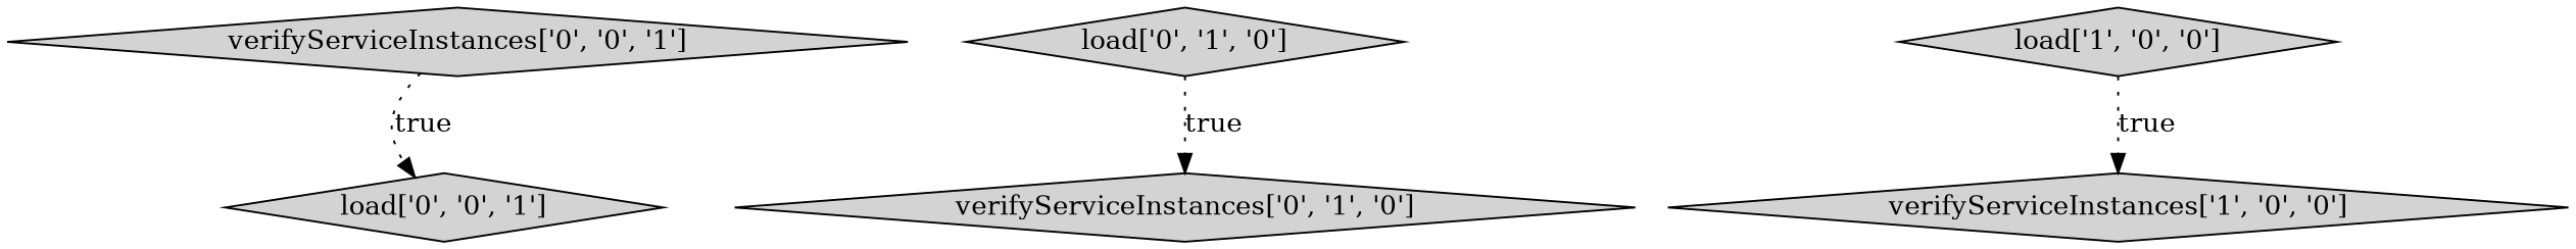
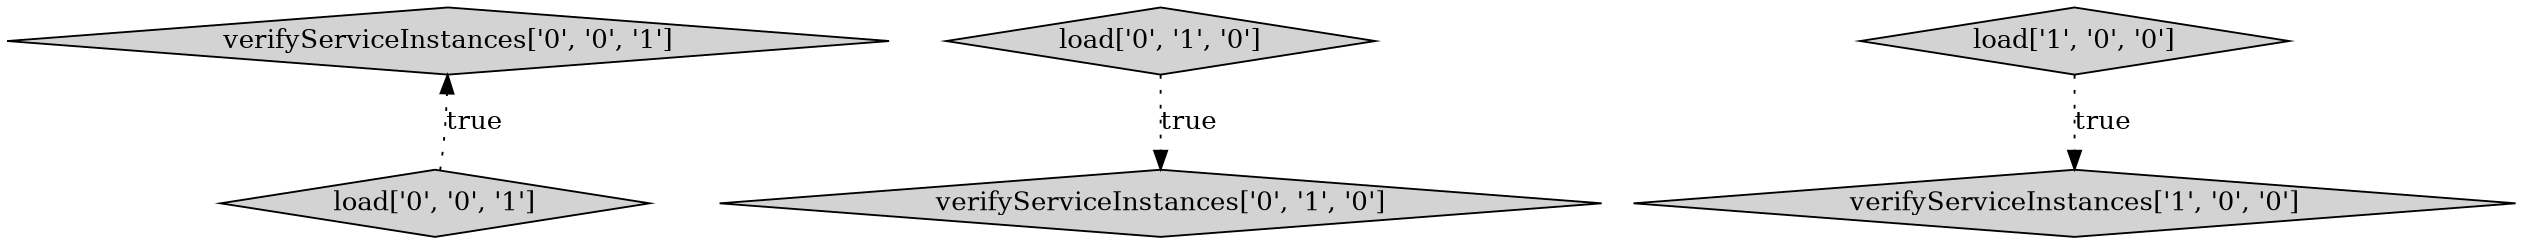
  digraph {
    node [fillcolor=lightgray shape=diamond style=filled]
    edge [style=dotted]
    n1 [label="verifyServiceInstances['0', '0', '1']"]
    n2 [label="load['0', '0', '1']"]
    n3 [label="load['0', '1', '0']"]
    n4 [label="verifyServiceInstances['0', '1', '0']"]
    n5 [label="load['1', '0', '0']"]
    n6 [label="verifyServiceInstances['1', '0', '0']"]
-   n1 -> n2 [label=true]
+   n2 -> n1 [label=true]
    n3 -> n4 [label=true]
    n5 -> n6 [label=true]
  }
